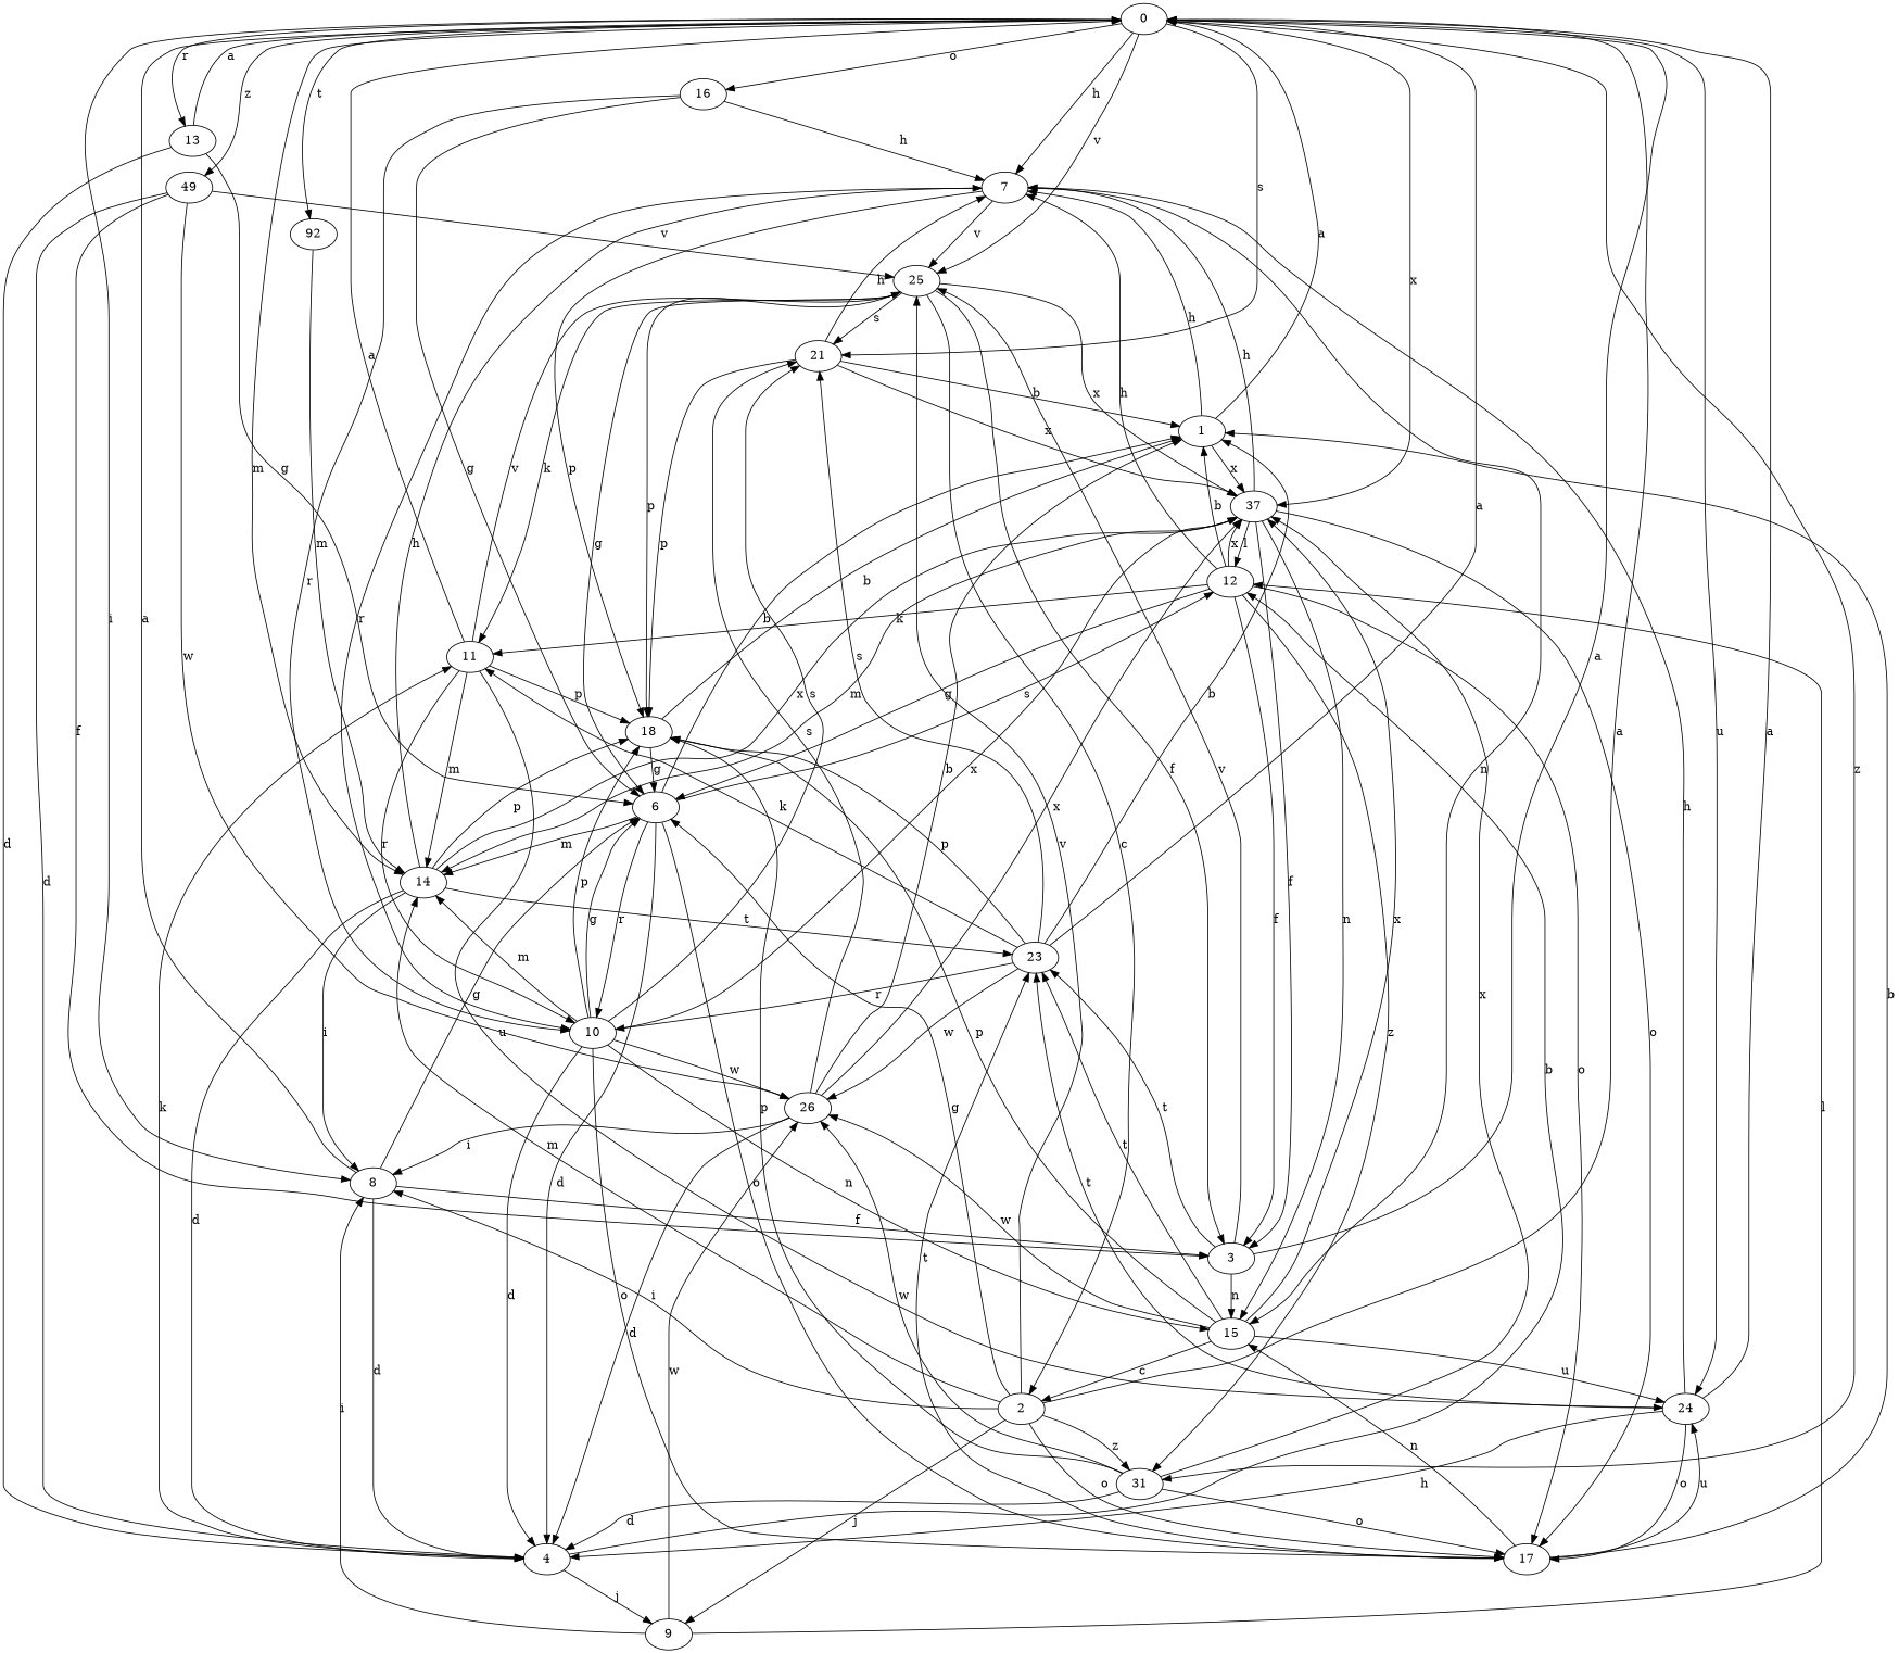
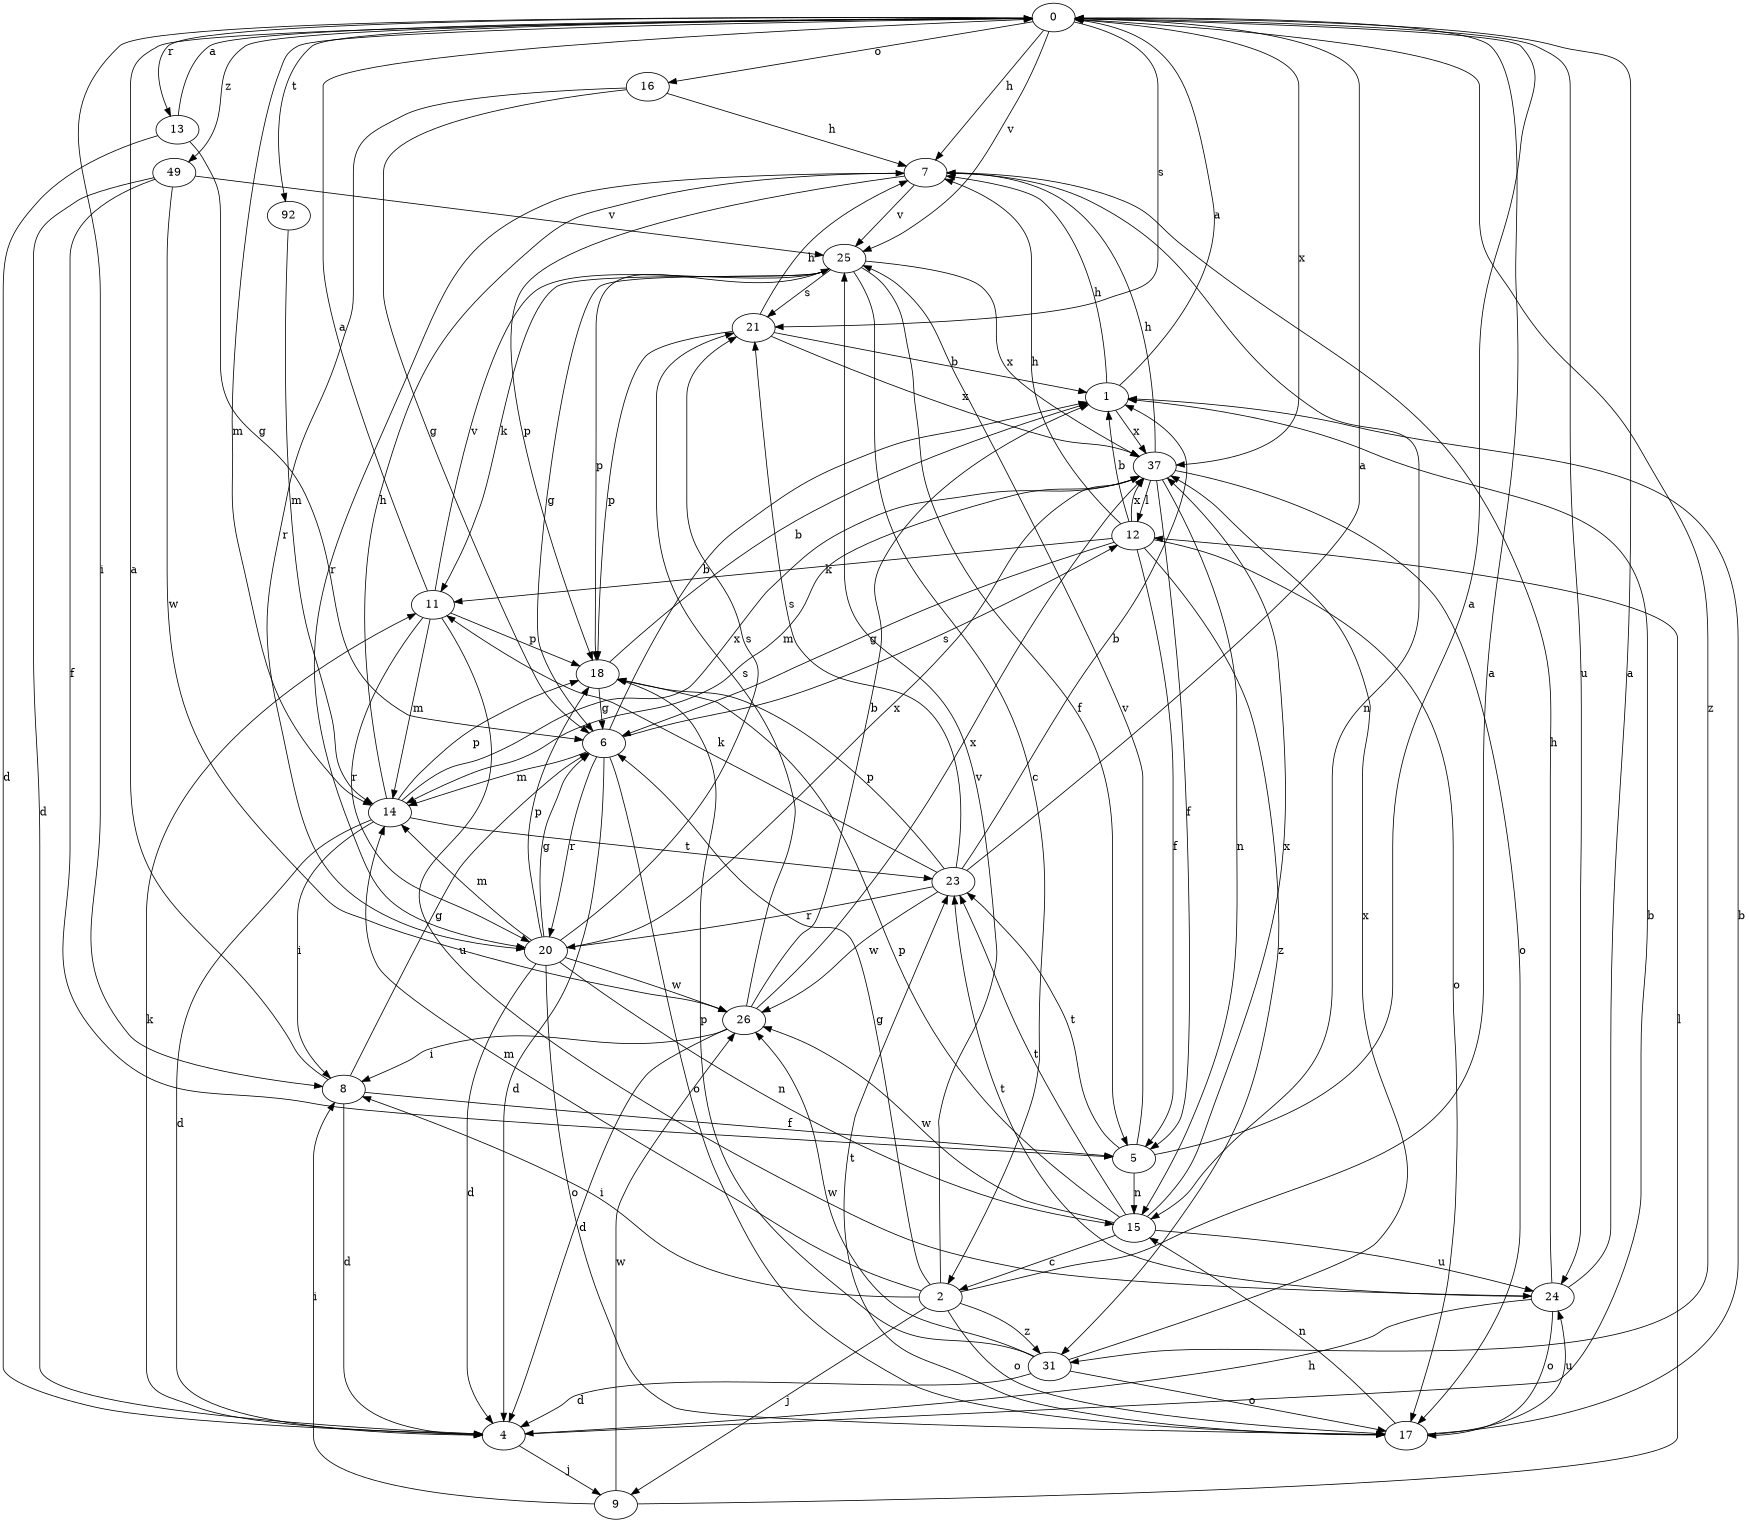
  strict digraph {
    0
    7
    8
    13
    14
    16
    21
    n8 [label=92]
    24
    25
    n11 [label=37]
    n12 [label=49]
    31
    15
-   20 [label=10]
+   20
    18
    6
    4
-   5 [label=3]
+   5
    23
    1
    17
    2
    11
    12
    26
    9
    0 -> 7 [label=h]
    0 -> 8 [label=i]
    0 -> 13 [label=r]
    0 -> 14 [label=m]
    0 -> 16 [label=o]
    0 -> 21 [label=s]
    0 -> n8 [label=t]
    0 -> 24 [label=u]
    0 -> 25 [label=v]
    0 -> n11 [label=x]
    0 -> n12 [label=z]
    0 -> 31 [label=z]
    7 -> 25 [label=v]
    7 -> 15 [label=n]
    7 -> 20 [label=r]
    7 -> 18 [label=p]
    8 -> 0 [label=a]
    8 -> 6 [label=g]
    8 -> 4 [label=d]
    8 -> 5 [label=f]
    13 -> 0 [label=a]
    13 -> 6 [label=g]
    13 -> 4 [label=d]
    14 -> 7 [label=h]
    14 -> 8 [label=i]
    14 -> n11 [label=x]
    14 -> 18 [label=p]
    14 -> 4 [label=d]
    14 -> 23 [label=t]
    16 -> 7 [label=h]
    16 -> 20 [label=r]
    16 -> 6 [label=g]
    21 -> 7 [label=h]
    21 -> n11 [label=x]
    21 -> 18 [label=p]
    21 -> 1 [label=b]
    n8 -> 14 [label=m]
    24 -> 0 [label=a]
    24 -> 7 [label=h]
    24 -> 4 [label=h]
    24 -> 23 [label=t]
    24 -> 17 [label=o]
    25 -> 21 [label=s]
    25 -> n11 [label=x]
    25 -> 18 [label=p]
    25 -> 6 [label=g]
    25 -> 5 [label=f]
    25 -> 2 [label=c]
    25 -> 11 [label=k]
    n11 -> 7 [label=h]
    n11 -> 14 [label=m]
    n11 -> 15 [label=n]
    n11 -> 5 [label=f]
    n11 -> 17 [label=o]
    n11 -> 12 [label=l]
    n12 -> 25 [label=v]
    n12 -> 4 [label=d]
    n12 -> 5 [label=f]
    n12 -> 26 [label=w]
    31 -> n11 [label=x]
    31 -> 18 [label=p]
    31 -> 4 [label=d]
    31 -> 17 [label=o]
    31 -> 26 [label=w]
    15 -> 24 [label=u]
    15 -> n11 [label=x]
    15 -> 18 [label=p]
    15 -> 23 [label=t]
    15 -> 2 [label=c]
    15 -> 26 [label=w]
    20 -> 14 [label=m]
    20 -> 21 [label=s]
    20 -> n11 [label=x]
    20 -> 15 [label=n]
    20 -> 18 [label=p]
    20 -> 6 [label=g]
    20 -> 4 [label=d]
    20 -> 17 [label=o]
    20 -> 26 [label=w]
    18 -> 6 [label=g]
    18 -> 1 [label=b]
    6 -> 14 [label=m]
    6 -> 20 [label=r]
    6 -> 4 [label=d]
    6 -> 1 [label=b]
    6 -> 17 [label=o]
    6 -> 12 [label=s]
-   4 -> 12 [label=b]
+   4 -> 1 [label=b]
    4 -> 11 [label=k]
    4 -> 9 [label=j]
    5 -> 0 [label=a]
    5 -> 25 [label=v]
    5 -> 15 [label=n]
    5 -> 23 [label=t]
    23 -> 0 [label=a]
    23 -> 21 [label=s]
    23 -> 20 [label=r]
    23 -> 18 [label=p]
    23 -> 1 [label=b]
    23 -> 11 [label=k]
    23 -> 26 [label=w]
    1 -> 0 [label=a]
    1 -> 7 [label=h]
    1 -> n11 [label=x]
    17 -> 24 [label=u]
    17 -> 15 [label=n]
    17 -> 23 [label=t]
    17 -> 1 [label=b]
    2 -> 0 [label=a]
    2 -> 8 [label=i]
    2 -> 14 [label=m]
    2 -> 25 [label=v]
    2 -> 31 [label=z]
    2 -> 6 [label=g]
    2 -> 17 [label=o]
    2 -> 9 [label=j]
    11 -> 0 [label=a]
    11 -> 14 [label=m]
    11 -> 24 [label=u]
    11 -> 25 [label=v]
    11 -> 20 [label=r]
    11 -> 18 [label=p]
    12 -> 7 [label=h]
    12 -> n11 [label=x]
    12 -> 31 [label=z]
    12 -> 6 [label=g]
    12 -> 5 [label=f]
    12 -> 1 [label=b]
    12 -> 17 [label=o]
    12 -> 11 [label=k]
    26 -> 8 [label=i]
    26 -> 21 [label=s]
    26 -> n11 [label=x]
    26 -> 4 [label=d]
    26 -> 1 [label=b]
    9 -> 8 [label=i]
    9 -> 12 [label=l]
    9 -> 26 [label=w]
  }
